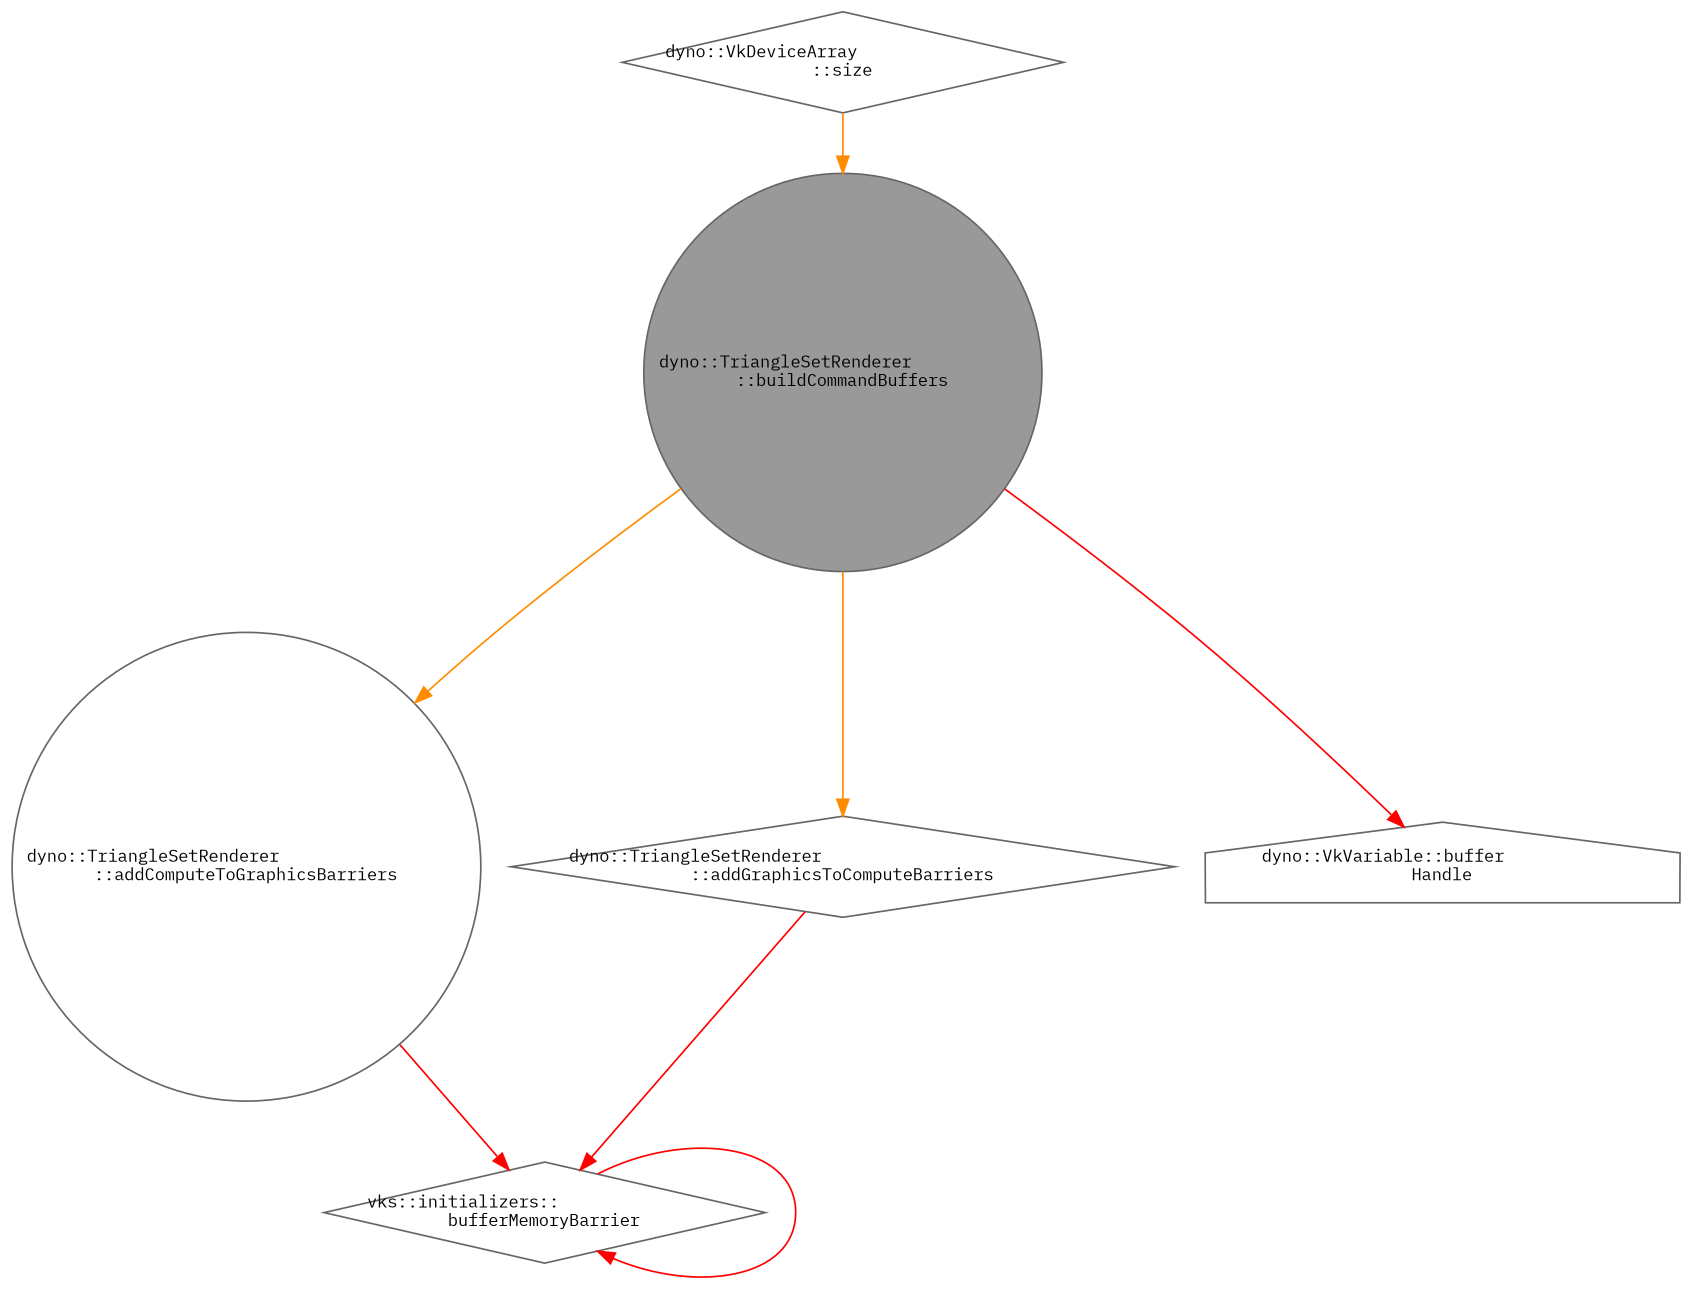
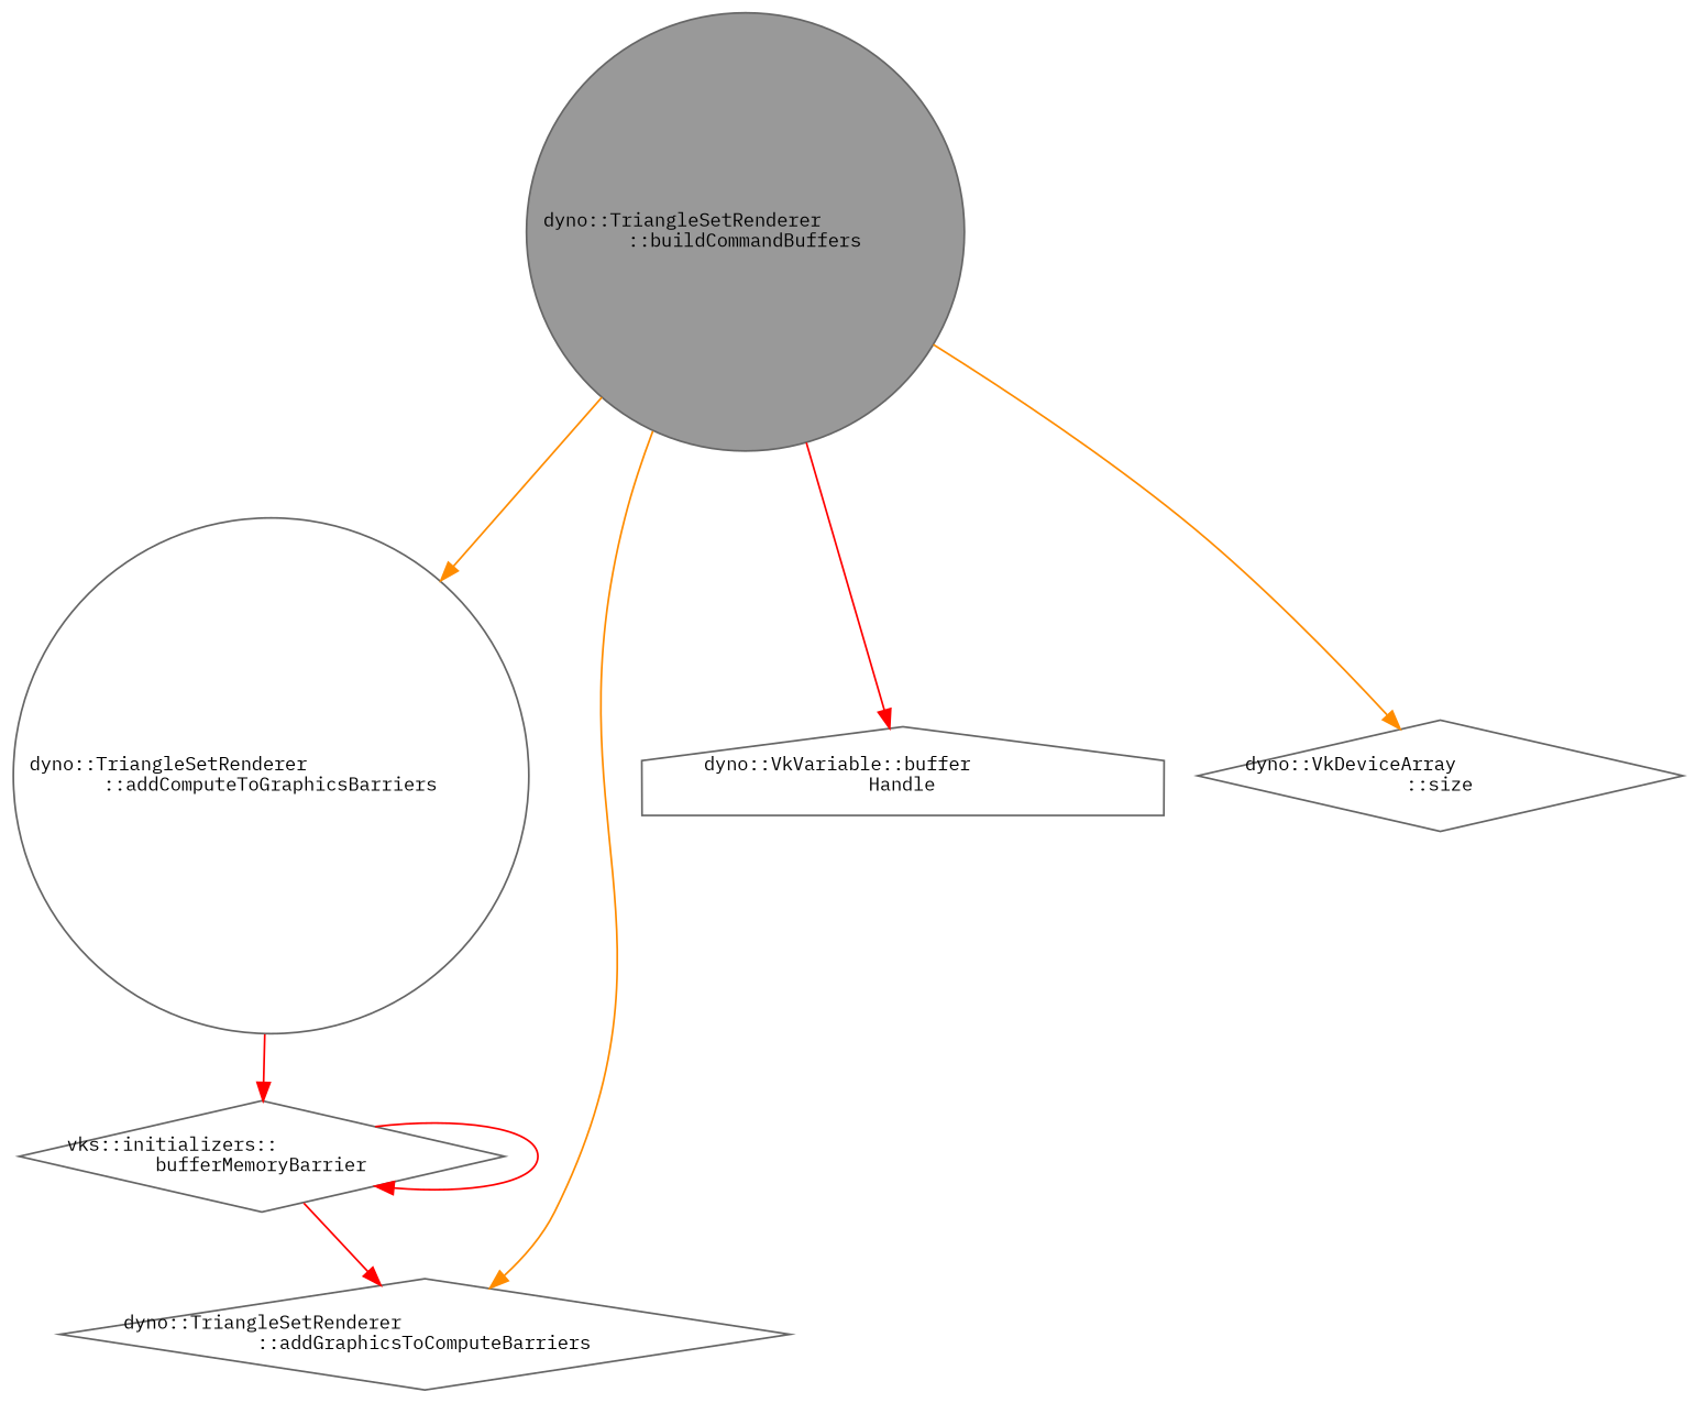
  digraph {
    fontname="IBM Plex Mono"
    rankdir=TB
    node [color=grey40 fillcolor=white fontname="IBM Plex Mono" fontsize=10 shape=diamond style=filled]
    edge [color=red fontname="IBM Plex Mono" fontsize=10 labelfontname=Helvetica labelfontsize=10 style=solid]
    n1 [color=gray40 fillcolor=grey60 fontcolor=black height=0.2 label="dyno::TriangleSetRenderer\l::buildCommandBuffers" shape=circle width=0.4]
    n2 [height=0.2 label="dyno::TriangleSetRenderer\l::addComputeToGraphicsBarriers" shape=circle width=0.4]
    n3 [height=0.2 label="dyno::TriangleSetRenderer\l::addGraphicsToComputeBarriers" width=0.4]
    n4 [height=0.2 label="dyno::VkVariable::buffer\lHandle" shape=house width=0.4]
    n5 [height=0.2 label="dyno::VkDeviceArray\l::size" width=0.4]
    n6 [height=0.2 label="vks::initializers::\lbufferMemoryBarrier" width=0.4]
    n1 -> n2 [color=darkorange]
    n1 -> n3 [color=darkorange]
    n1 -> n4
-   n5 -> n1 [color=darkorange]
+   n1 -> n5 [color=darkorange]
    n2 -> n6
-   n3 -> n6
+   n6 -> n3
    n6 -> n6
  }
